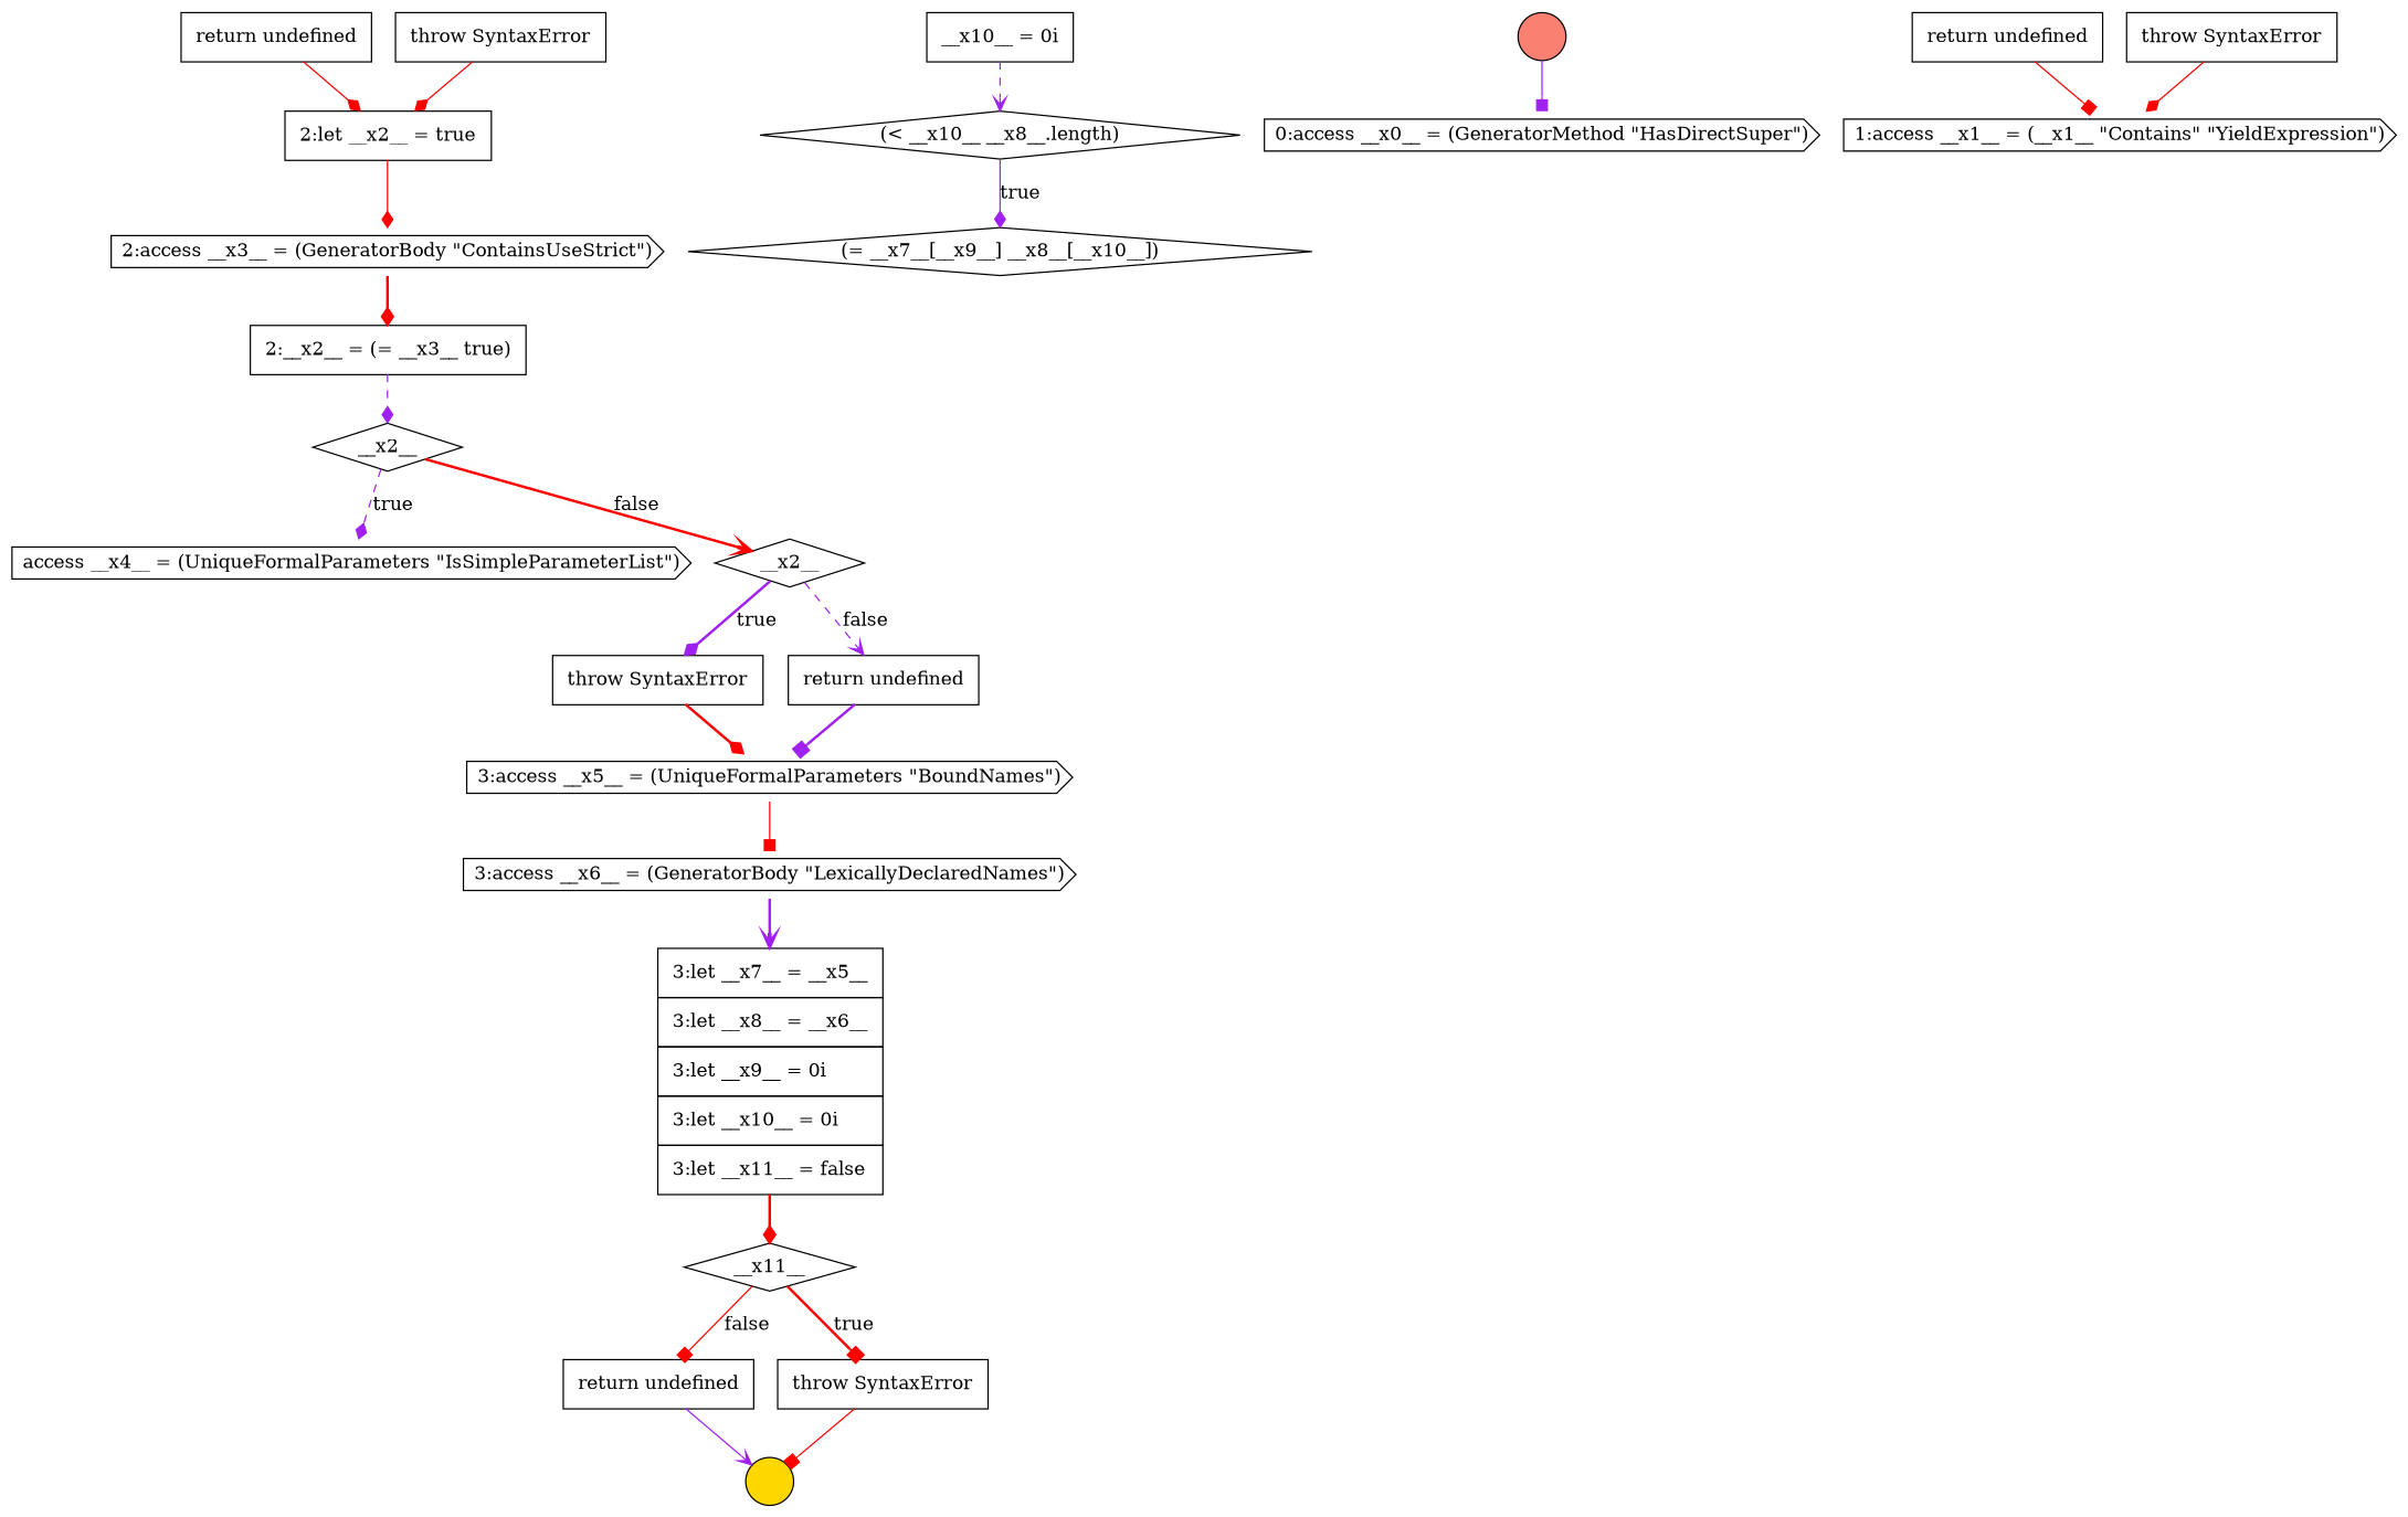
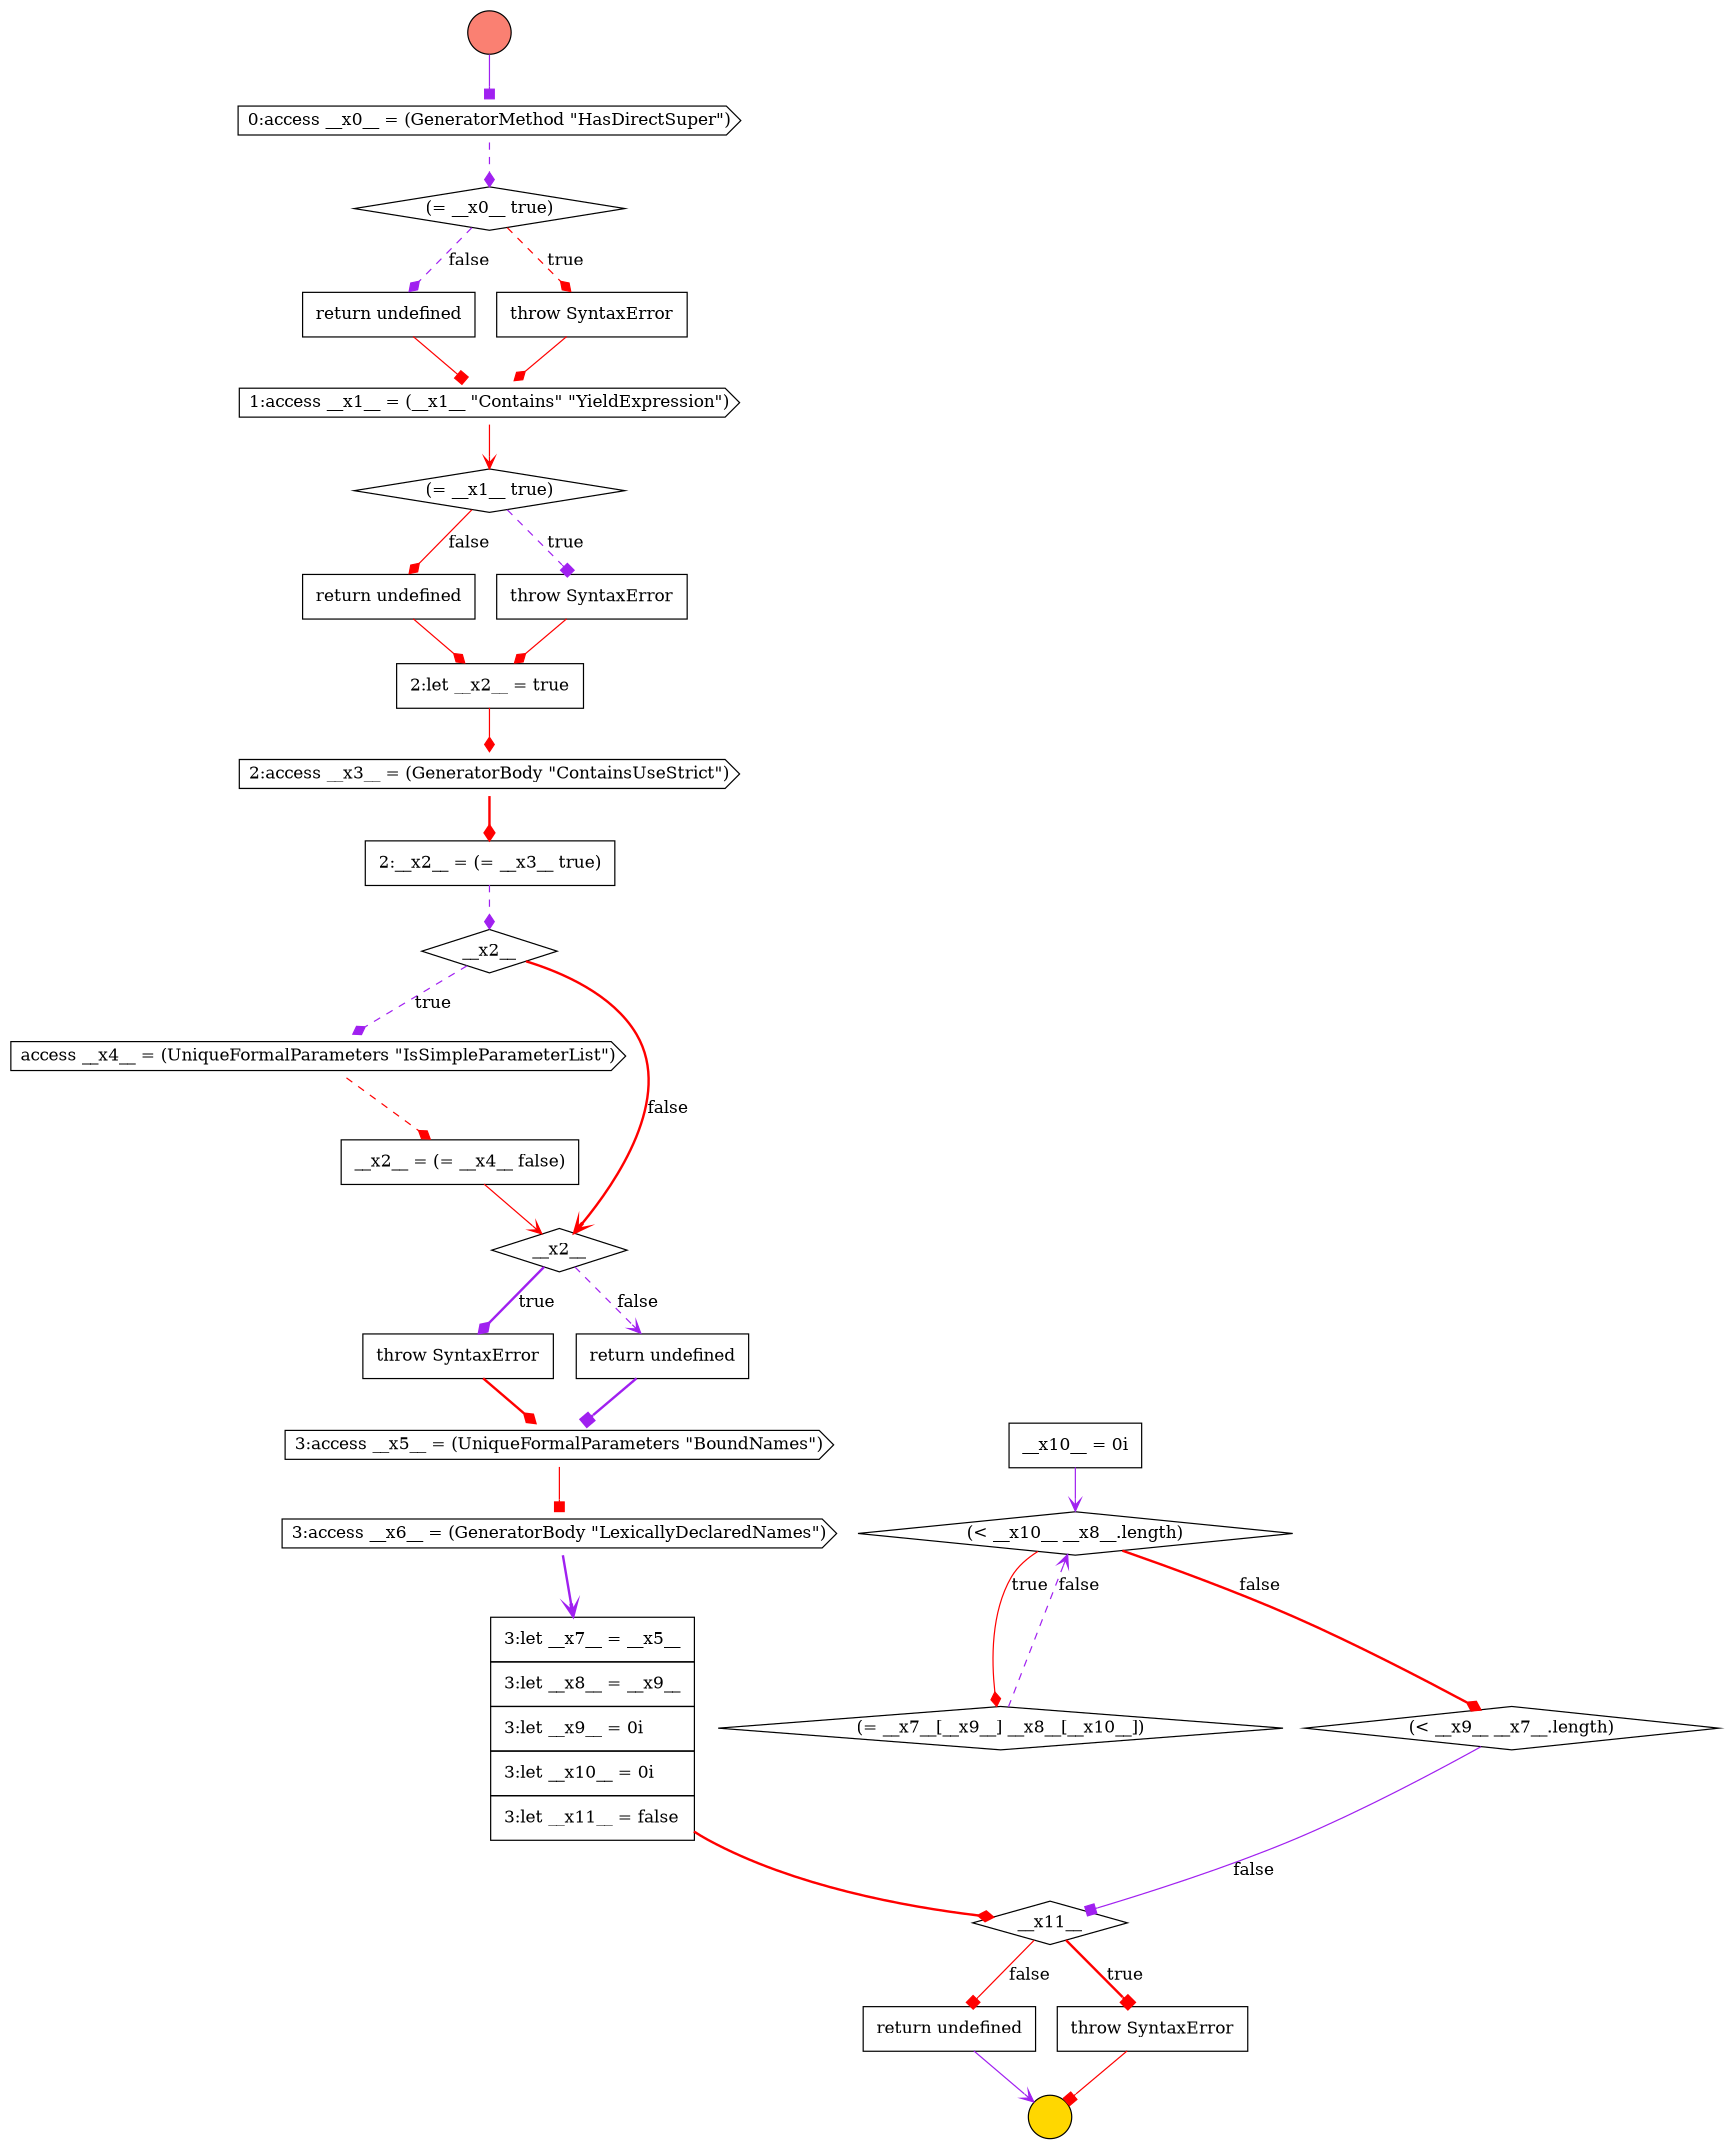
  digraph {
    node [color=black fillcolor=white shape=none style=filled]
    edge [arrowhead=diamond color=red style=solid]
    n1 [label=<<font color="black">     <table border="0" cellborder="1" cellspacing="0" cellpadding="10">       <tr><td align="left">return undefined</td></tr>     </table>   </font>> margin=0]
    n2 [fillcolor=gold label=" " shape=circle]
    n3 [label=<<font color="black">access __x4__ = (UniqueFormalParameters &quot;IsSimpleParameterList&quot;)</font>> shape=cds]
+   n4 [label=<<font color="black">     <table border="0" cellborder="1" cellspacing="0" cellpadding="10">       <tr><td align="left">__x2__ = (= __x4__ false)</td></tr>     </table>   </font>> margin=0]
    n5 [label=<<font color="black">__x2__</font>> shape=diamond]
    n6 [label=<<font color="black">3:access __x6__ = (GeneratorBody &quot;LexicallyDeclaredNames&quot;)</font>> shape=cds]
-   n7 [label=<<font color="black">     <table border="0" cellborder="1" cellspacing="0" cellpadding="10">       <tr><td align="left">3:let __x7__ = __x5__</td></tr>       <tr><td align="left">3:let __x8__ = __x6__</td></tr>       <tr><td align="left">3:let __x9__ = 0i</td></tr>       <tr><td align="left">3:let __x10__ = 0i</td></tr>       <tr><td align="left">3:let __x11__ = false</td></tr>     </table>   </font>> margin=0]
+   n7 [label=<<font color="black">     <table border="0" cellborder="1" cellspacing="0" cellpadding="10">       <tr><td align="left">3:let __x7__ = __x5__</td></tr>       <tr><td align="left">3:let __x8__ = __x9__</td></tr>       <tr><td align="left">3:let __x9__ = 0i</td></tr>       <tr><td align="left">3:let __x10__ = 0i</td></tr>       <tr><td align="left">3:let __x11__ = false</td></tr>     </table>   </font>> margin=0]
    n8 [label=<<font color="black">__x11__</font>> shape=diamond]
    n9 [label=<<font color="black">(= __x7__[__x9__] __x8__[__x10__])</font>> shape=diamond]
    n10 [label=<<font color="black">(&lt; __x10__ __x8__.length)</font>> shape=diamond]
+   n11 [label=<<font color="black">(&lt; __x9__ __x7__.length)</font>> shape=diamond]
    n12 [label=<<font color="black">2:access __x3__ = (GeneratorBody &quot;ContainsUseStrict&quot;)</font>> shape=cds]
    n13 [label=<<font color="black">     <table border="0" cellborder="1" cellspacing="0" cellpadding="10">       <tr><td align="left">2:__x2__ = (= __x3__ true)</td></tr>     </table>   </font>> margin=0]
    n14 [label=<<font color="black">__x2__</font>> shape=diamond]
+   n15 [label=<<font color="black">(= __x1__ true)</font>> shape=diamond]
    n16 [label=<<font color="black">     <table border="0" cellborder="1" cellspacing="0" cellpadding="10">       <tr><td align="left">return undefined</td></tr>     </table>   </font>> margin=0]
    n17 [label=<<font color="black">     <table border="0" cellborder="1" cellspacing="0" cellpadding="10">       <tr><td align="left">throw SyntaxError</td></tr>     </table>   </font>> margin=0]
    n18 [label=<<font color="black">     <table border="0" cellborder="1" cellspacing="0" cellpadding="10">       <tr><td align="left">2:let __x2__ = true</td></tr>     </table>   </font>> margin=0]
    n19 [label=<<font color="black">3:access __x5__ = (UniqueFormalParameters &quot;BoundNames&quot;)</font>> shape=cds]
    n20 [label=<<font color="black">0:access __x0__ = (GeneratorMethod &quot;HasDirectSuper&quot;)</font>> shape=cds]
+   n21 [label=<<font color="black">(= __x0__ true)</font>> shape=diamond]
    n22 [label=<<font color="black">     <table border="0" cellborder="1" cellspacing="0" cellpadding="10">       <tr><td align="left">return undefined</td></tr>     </table>   </font>> margin=0]
    n23 [label=<<font color="black">     <table border="0" cellborder="1" cellspacing="0" cellpadding="10">       <tr><td align="left">throw SyntaxError</td></tr>     </table>   </font>> margin=0]
    n24 [label=<<font color="black">     <table border="0" cellborder="1" cellspacing="0" cellpadding="10">       <tr><td align="left">throw SyntaxError</td></tr>     </table>   </font>> margin=0]
    n25 [label=<<font color="black">     <table border="0" cellborder="1" cellspacing="0" cellpadding="10">       <tr><td align="left">return undefined</td></tr>     </table>   </font>> margin=0]
    n26 [label=<<font color="black">     <table border="0" cellborder="1" cellspacing="0" cellpadding="10">       <tr><td align="left">throw SyntaxError</td></tr>     </table>   </font>> margin=0]
    n27 [label=<<font color="black">     <table border="0" cellborder="1" cellspacing="0" cellpadding="10">       <tr><td align="left">__x10__ = 0i</td></tr>     </table>   </font>> margin=0]
    n28 [label=<<font color="black">1:access __x1__ = (__x1__ &quot;Contains&quot; &quot;YieldExpression&quot;)</font>> shape=cds]
    n29 [fillcolor=salmon label=" " shape=circle]
    n1 -> n2 [arrowhead=vee color=purple]
+   n3 -> n4 [style=dashed]
+   n4 -> n5 [arrowhead=vee]
    n5 -> n24 [color=purple label=<<font color="black">true</font>> style=bold]
    n5 -> n25 [arrowhead=vee color=purple label=<<font color="black">false</font>> style=dashed]
    n6 -> n7 [arrowhead=vee color=purple style=bold]
    n7 -> n8 [style=bold]
    n8 -> n1 [arrowhead=box label=<<font color="black">false</font>>]
    n8 -> n26 [arrowhead=box label=<<font color="black">true</font>> style=bold]
-   n10 -> n9 [color=purple label=<<font color="black">true</font>>]
+   n9 -> n10 [arrowhead=vee color=purple label=<<font color="black">false</font>> style=dashed]
+   n10 -> n9 [label=<<font color="black">true</font>>]
+   n10 -> n11 [label=<<font color="black">false</font>> style=bold]
+   n11 -> n8 [arrowhead=box color=purple label=<<font color="black">false</font>>]
    n12 -> n13 [style=bold]
    n13 -> n14 [color=purple style=dashed]
    n14 -> n3 [color=purple label=<<font color="black">true</font>> style=dashed]
    n14 -> n5 [arrowhead=vee label=<<font color="black">false</font>> style=bold]
+   n15 -> n16 [label=<<font color="black">false</font>>]
+   n15 -> n17 [arrowhead=box color=purple label=<<font color="black">true</font>> style=dashed]
    n16 -> n18
    n17 -> n18
    n18 -> n12
    n19 -> n6 [arrowhead=box]
+   n20 -> n21 [color=purple style=dashed]
+   n21 -> n22 [color=purple label=<<font color="black">false</font>> style=dashed]
+   n21 -> n23 [label=<<font color="black">true</font>> style=dashed]
    n22 -> n28 [arrowhead=box]
    n23 -> n28
    n24 -> n19 [style=bold]
    n25 -> n19 [arrowhead=box color=purple style=bold]
    n26 -> n2 [arrowhead=box]
-   n27 -> n10 [arrowhead=vee color=purple style=dashed]
+   n27 -> n10 [arrowhead=vee color=purple]
+   n28 -> n15 [arrowhead=vee]
    n29 -> n20 [arrowhead=box color=purple]
  }
